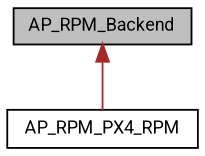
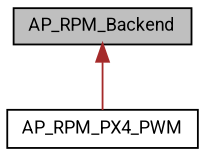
  digraph {
    fontname=Roboto
    node [color=black fontname=Roboto fontsize=10 shape=record style=filled]
    n1 [fillcolor=grey75 fontcolor=black height=0.2 label=AP_RPM_Backend width=0.4]
-   n2 [fillcolor=white height=0.2 label=AP_RPM_PX4_RPM width=0.4]
+   n2 [fillcolor=white height=0.2 label=AP_RPM_PX4_PWM width=0.4]
    n1 -> n2 [color=brown dir=back fontname=Roboto fontsize=10 labelfontname=Helvetica labelfontsize=10 style=solid]
  }
